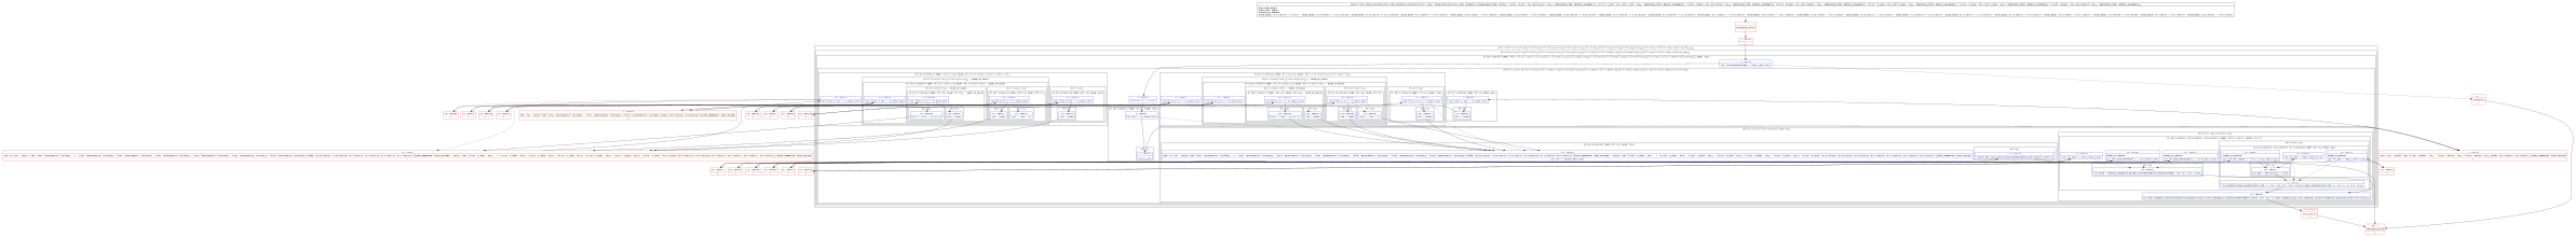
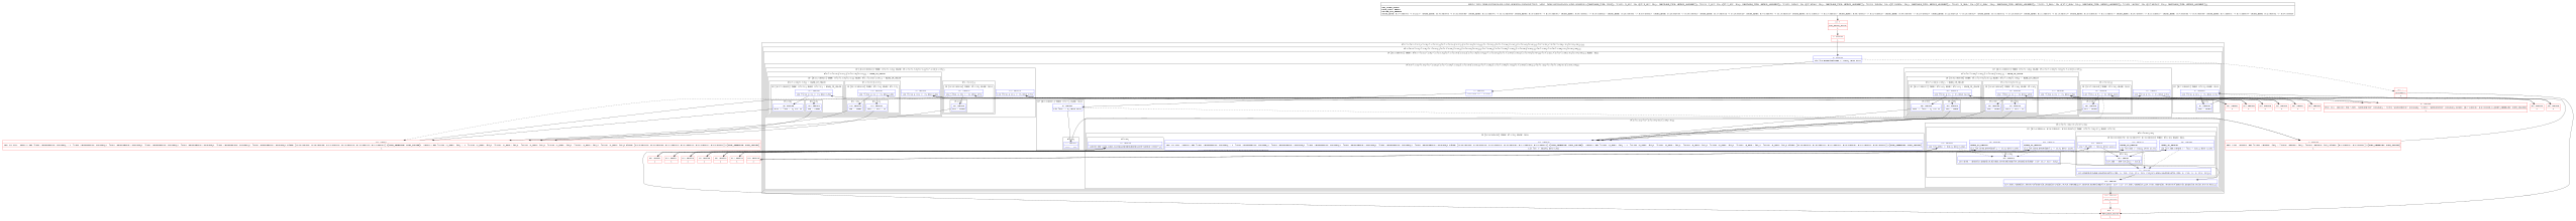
  digraph {
    fontname="Courier Prime"
    node [color=blue fontname="Courier Prime" shape=record]
    edge [fontname="Courier Prime"]
    n1 [label="{5\:\ 0x0007|lr16 = 20l}"]
    n2 [label="{4\:\ 0x0005|lif (r16 == 0) goto L67l}"]
    n3 [label="{8\:\ 0x000d|lr8 = truel}"]
    n4 [label="{7\:\ 0x000b|lif ((r16 & 64) != 0) goto L70l}"]
    n5 [label="{13\:\ 0x0016|lr8 = truel}"]
    n6 [label="{12\:\ 0x0014|lif ((r16 & 34) != 0) goto L75l}"]
    n7 [label="{54\:\ 0x0032|lr8 = truel}"]
    n8 [label="{55\:\ 0x0034|lr15 \-= r13 \- 1l}"]
    n9 [label="{53\:\ 0x0030|lif ((r16 & 2) != 0) goto L88l}"]
    n10 [label="{58\:\ 0x003d|lr15 \-= (r13 \- 1) \>\>\> 1l}"]
    n11 [label="{59\:\ 0x0044|lr8 = truel}"]
    n12 [label="{57\:\ 0x003b|lif ((r16 & 2) != 0) goto L92l}"]
    n13 [label="{51\:\ 0x002c|lif ((r16 & 32) != 0) goto L86l}"]
    n14 [label="{10\:\ 0x0010|lif ((r16 & 16) != 0) goto L73l}"]
    n15 [label="{18\:\ 0x001f|lr7 = truel}"]
    n16 [label="{17\:\ 0x001d|lif ((r16 & 9) != 0) goto L80l}"]
    n17 [label="{44\:\ 0x004e|lr8 = truel}"]
    n18 [label="{45\:\ 0x0050|lr14 \-= r12 \- 1l}"]
    n19 [label="{43\:\ 0x004c|lif ((r16 & 1) != 0) goto L98l}"]
    n20 [label="{48\:\ 0x0059|lr14 \-= (r12 \- 1) \>\>\> 1l}"]
    n21 [label="{49\:\ 0x0060|lr8 = truel}"]
    n22 [label="{47\:\ 0x0057|lif ((r16 & 1) != 0) goto L102l}"]
    n23 [label="{41\:\ 0x0048|lif ((r16 & 8) != 0) goto L96l}"]
    n24 [label="{15\:\ 0x0019|lif ((r16 & 4) != 0) goto L78l}"]
    n25 [label="{38\:\ 0x0085|lr9.rgb = new int[r12 * r13]l}"]
    n26 [label="{30\:\ 0x0078|lif (r9.rgb == null) goto L116l}"]
    n27 [label="{32\:\ 0x007c|ADDED_TO_REGION\l|lif (r9.rgb != null) goto L114l}"]
    n28 [label="{34\:\ 0x0083|ADDED_TO_REGION\l|lif (r9.rgb.length != (r12 * r13)) goto L116l}"]
    n29 [label="{35\:\ 0x008b|lr9.graphicbitmap.getPixels(r9.rgb, 0, r12, r10, r11, r12, r13)lr9.area.setPixels(r9.rgb, 0, r12, 0, 0, r12, r13)l}"]
    n30 [label="{39\:\ 0x00c5|lr9.area = android.graphics.Bitmap.createBitmap(r9.graphicbitmap, r10, r11, r12, r13)l}"]
    n31 [label="{24\:\ 0x0064|lif (r9.area != null) goto L106l}"]
    n32 [label="{26\:\ 0x006c|ADDED_TO_REGION\l|lif (r9.area.getWidth() == r12) goto L108l}"]
    n33 [label="{28\:\ 0x0074|ADDED_TO_REGION\l|lif (r9.area.getHeight() == r13) goto L110l}"]
    n34 [label="{36\:\ 0x00a5|lr9.font.tmpPaint.setStyle(android.graphics.Paint.Style.STROKE)lr9.canvas.drawBitmap(r9.area, r14, r15, r9.font.tmpPaint)lr9.font.tmpPaint.setStyle(android.graphics.Paint.Style.FILL)l}"]
    n35 [label="{21\:\ 0x0029|lthrow new java.lang.IllegalArgumentException(\"anchor error\")l}"]
    n36 [label="{19\:\ 0x0020|PHI: r8 r14l  0x0020: PHI (r8v7 'anchorError' boolean) = l  (r8v5 'anchorError' boolean)l  (r8v4 'anchorError' boolean)l  (r8v4 'anchorError' boolean)l  (r8v6 'anchorError' boolean)l  (r8v4 'anchorError' boolean)l  (r8v8 'anchorError' boolean)l binds: [B:49:0x0060, B:48:0x0059, B:45:0x0050, B:44:0x004e, B:17:0x001d, B:18:0x001f] A[DONT_GENERATE, DONT_INLINE]l  0x0020: PHI (r14v3 'x_dest' int) = l  (r14v0 'x_dest' int)l  (r14v1 'x_dest' int)l  (r14v2 'x_dest' int)l  (r14v0 'x_dest' int)l  (r14v0 'x_dest' int)l  (r14v0 'x_dest' int)l binds: [B:49:0x0060, B:48:0x0059, B:45:0x0050, B:44:0x004e, B:17:0x001d, B:18:0x001f] A[DONT_GENERATE, DONT_INLINE]\l|lif (r8 != false) goto L82l}"]
    n37 [label="{3\:\ 0x0004|lboolean r8 = falsel}"]
    n38 [label="{2\:\ 0x0002|lif (r9.graphicbitmap != null) goto L65l}"]
    n39 [color=red label="{6\:\ 0x0009|PHI: r16l  0x0009: PHI (r16v1 'anchor' int) = (r16v0 'anchor' int), (r16v2 'anchor' int) binds: [B:4:0x0005, B:5:0x0007] A[DONT_GENERATE, DONT_INLINE]\l|l}"]
    n40 [color=red label="{9\:\ 0x000e|PHI: r8l  0x000e: PHI (r8v1 'anchorError' boolean) = (r8v0 'anchorError' boolean), (r8v10 'anchorError' boolean) binds: [B:7:0x000b, B:8:0x000d] A[DONT_GENERATE, DONT_INLINE]\l|l}"]
    n41 [color=red label="{14\:\ 0x0017|PHI: r8 r15l  0x0017: PHI (r8v4 'anchorError' boolean) = l  (r8v2 'anchorError' boolean)l  (r8v1 'anchorError' boolean)l  (r8v1 'anchorError' boolean)l  (r8v3 'anchorError' boolean)l  (r8v1 'anchorError' boolean)l  (r8v9 'anchorError' boolean)l binds: [B:59:0x0044, B:58:0x003d, B:55:0x0034, B:54:0x0032, B:12:0x0014, B:13:0x0016] A[DONT_GENERATE, DONT_INLINE]l  0x0017: PHI (r15v3 'y_dest' int) = l  (r15v0 'y_dest' int)l  (r15v1 'y_dest' int)l  (r15v2 'y_dest' int)l  (r15v0 'y_dest' int)l  (r15v0 'y_dest' int)l  (r15v0 'y_dest' int)l binds: [B:59:0x0044, B:58:0x003d, B:55:0x0034, B:54:0x0032, B:12:0x0014, B:13:0x0016] A[DONT_GENERATE, DONT_INLINE]\l|l}"]
    n42 [color=red label="{52\:\ 0x002e|l}"]
    n43 [color=red label="{56\:\ 0x0039|l}"]
    n44 [color=red label="{11\:\ 0x0012|l}"]
    n45 [color=red label="{50\:\ 0x002a|l}"]
    n46 [color=red label="{42\:\ 0x004a|l}"]
    n47 [color=red label="{46\:\ 0x0055|l}"]
    n48 [color=red label="{16\:\ 0x001b|l}"]
    n49 [color=red label="{40\:\ 0x0046|l}"]
    n50 [color=red label="{22\:\ ?|MTH_EXIT_BLOCK\l|l}"]
    n51 [color=red label="{20\:\ 0x0022|l}"]
    n52 [color=red label="{23\:\ 0x0062|l}"]
    n53 [color=red label="{31\:\ 0x007a|l}"]
    n54 [color=red label="{33\:\ 0x007e|l}"]
    n55 [color=red label="{25\:\ 0x0066|l}"]
    n56 [color=red label="{27\:\ 0x006e|l}"]
    n57 [color=red label="{29\:\ 0x0076|l}"]
    n58 [color=red label="{37\:\ 0x00c4|ORIG_RETURN\l|l}"]
    n59 [color=red label="{60\:\ ?|SYNTHETIC\l|l}"]
    n60 [color=red label="{0\:\ ?|MTH_ENTER_BLOCK\l|l}"]
    n61 [color=red label="{1\:\ 0x0000|l}"]
    n62 [label="{public void javax.microedition.lcdui.Graphics.copyArea((r9v0 'this' javax.microedition.lcdui.Graphics A[IMMUTABLE_TYPE, THIS]), (r10v0 'x_src' int A[D('x_src' int), IMMUTABLE_TYPE, METHOD_ARGUMENT]), (r11v0 'y_src' int A[D('y_src' int), IMMUTABLE_TYPE, METHOD_ARGUMENT]), (r12v0 'width' int A[D('width' int), IMMUTABLE_TYPE, METHOD_ARGUMENT]), (r13v0 'height' int A[D('height' int), IMMUTABLE_TYPE, METHOD_ARGUMENT]), (r14v0 'x_dest' int A[D('x_dest' int), IMMUTABLE_TYPE, METHOD_ARGUMENT]), (r15v0 'y_dest' int A[D('y_dest' int), IMMUTABLE_TYPE, METHOD_ARGUMENT]), (r16v0 'anchor' int A[D('anchor' int), IMMUTABLE_TYPE, METHOD_ARGUMENT]))  | USE_LINES_HINTS\lTYPE_VARS: EMPTY\lINLINE_NOT_NEEDED\lCROSS_EDGE: B:37:0x00c4 \-\> B:22:?, CROSS_EDGE: B:34:0x0083 \-\> B:35:0x008b, CROSS_EDGE: B:32:0x007c \-\> B:35:0x008b, CROSS_EDGE: B:30:0x0078 \-\> B:38:0x0085, CROSS_EDGE: B:39:0x00c5 \-\> B:36:0x00a5, CROSS_EDGE: B:26:0x006c \-\> B:39:0x00c5, CROSS_EDGE: B:24:0x0064 \-\> B:39:0x00c5, CROSS_EDGE: B:17:0x001d \-\> B:19:0x0020, CROSS_EDGE: B:44:0x004e \-\> B:19:0x0020, CROSS_EDGE: B:45:0x0050 \-\> B:19:0x0020, CROSS_EDGE: B:48:0x0059 \-\> B:19:0x0020, CROSS_EDGE: B:49:0x0060 \-\> B:19:0x0020, CROSS_EDGE: B:12:0x0014 \-\> B:14:0x0017, CROSS_EDGE: B:54:0x0032 \-\> B:14:0x0017, CROSS_EDGE: B:55:0x0034 \-\> B:14:0x0017, CROSS_EDGE: B:58:0x003d \-\> B:14:0x0017, CROSS_EDGE: B:59:0x0044 \-\> B:14:0x0017, CROSS_EDGE: B:7:0x000b \-\> B:9:0x000e, CROSS_EDGE: B:4:0x0005 \-\> B:6:0x0009, CROSS_EDGE: B:2:0x0002 \-\> B:37:0x00c4\l}" color=""]
    subgraph cluster_1 {
      label="R(1:(1:(6:3|(1:5)|(1:8)|(1:(1:13))(1:(1:(1:54)(1:55))(1:(1:58)(1:59)))|(1:(1:18))(1:(1:(1:44)(1:45))(1:(1:48)(1:49)))|(2:(1:21)|(2:(2:(1:38)|35)(1:39)|36)))))"
      subgraph cluster_2 {
        label="R(1:(6:3|(1:5)|(1:8)|(1:(1:13))(1:(1:(1:54)(1:55))(1:(1:58)(1:59)))|(1:(1:18))(1:(1:(1:44)(1:45))(1:(1:48)(1:49)))|(2:(1:21)|(2:(2:(1:38)|35)(1:39)|36))))"
        subgraph cluster_3 {
          label="IF [B:2:0x0002] THEN: R(6:3|(1:5)|(1:8)|(1:(1:13))(1:(1:(1:54)(1:55))(1:(1:58)(1:59)))|(1:(1:18))(1:(1:(1:44)(1:45))(1:(1:48)(1:49)))|(2:(1:21)|(2:(2:(1:38)|35)(1:39)|36))) ELSE: null"
          n38
          subgraph cluster_4 {
            label="R(6:3|(1:5)|(1:8)|(1:(1:13))(1:(1:(1:54)(1:55))(1:(1:58)(1:59)))|(1:(1:18))(1:(1:(1:44)(1:45))(1:(1:48)(1:49)))|(2:(1:21)|(2:(2:(1:38)|35)(1:39)|36)))"
            n37
            subgraph cluster_5 {
              label="IF [B:4:0x0005] THEN: R(1:5) ELSE: null"
              n2
              subgraph cluster_6 {
                label="R(1:5)"
                n1
              }
            }
            subgraph cluster_7 {
              label="IF [B:7:0x000b] THEN: R(1:8) ELSE: null"
              n4
              subgraph cluster_8 {
                label="R(1:8)"
                n3
              }
            }
            subgraph cluster_9 {
              label="IF [B:10:0x0010] THEN: R(1:(1:13)) ELSE: R(1:(1:(1:54)(1:55))(1:(1:58)(1:59)))"
              n14
              subgraph cluster_10 {
                label="R(1:(1:13))"
                subgraph cluster_11 {
                  label="IF [B:12:0x0014] THEN: R(1:13) ELSE: null"
                  n6
                  subgraph cluster_12 {
                    label="R(1:13)"
                    n5
                  }
                }
              }
              subgraph cluster_13 {
                label="R(1:(1:(1:54)(1:55))(1:(1:58)(1:59))) | ELSE_IF_CHAIN\l"
                subgraph cluster_14 {
                  label="IF [B:51:0x002c] THEN: R(1:(1:54)(1:55)) ELSE: R(1:(1:58)(1:59)) | ELSE_IF_CHAIN\l"
                  n13
                  subgraph cluster_15 {
                    label="R(1:(1:54)(1:55))"
                    subgraph cluster_16 {
                      label="IF [B:53:0x0030] THEN: R(1:54) ELSE: R(1:55)"
                      n9
                      subgraph cluster_17 {
                        label="R(1:54)"
                        n7
                      }
                      subgraph cluster_18 {
                        label="R(1:55)"
                        n8
                      }
                    }
                  }
                  subgraph cluster_19 {
                    label="R(1:(1:58)(1:59)) | ELSE_IF_CHAIN\l"
                    subgraph cluster_20 {
                      label="IF [B:57:0x003b] THEN: R(1:58) ELSE: R(1:59) | ELSE_IF_CHAIN\l"
                      n12
                      subgraph cluster_21 {
                        label="R(1:58)"
                        n10
                      }
                      subgraph cluster_22 {
                        label="R(1:59)"
                        n11
                      }
                    }
                  }
                }
              }
            }
            subgraph cluster_23 {
              label="IF [B:15:0x0019] THEN: R(1:(1:18)) ELSE: R(1:(1:(1:44)(1:45))(1:(1:48)(1:49)))"
              n24
              subgraph cluster_24 {
                label="R(1:(1:18))"
                subgraph cluster_25 {
                  label="IF [B:17:0x001d] THEN: R(1:18) ELSE: null"
                  n16
                  subgraph cluster_26 {
                    label="R(1:18)"
                    n15
                  }
                }
              }
              subgraph cluster_27 {
                label="R(1:(1:(1:44)(1:45))(1:(1:48)(1:49))) | ELSE_IF_CHAIN\l"
                subgraph cluster_28 {
                  label="IF [B:41:0x0048] THEN: R(1:(1:44)(1:45)) ELSE: R(1:(1:48)(1:49)) | ELSE_IF_CHAIN\l"
                  n23
                  subgraph cluster_29 {
                    label="R(1:(1:44)(1:45))"
                    subgraph cluster_30 {
                      label="IF [B:43:0x004c] THEN: R(1:44) ELSE: R(1:45)"
                      n19
                      subgraph cluster_31 {
                        label="R(1:44)"
                        n17
                      }
                      subgraph cluster_32 {
                        label="R(1:45)"
                        n18
                      }
                    }
                  }
                  subgraph cluster_33 {
                    label="R(1:(1:48)(1:49)) | ELSE_IF_CHAIN\l"
                    subgraph cluster_34 {
                      label="IF [B:47:0x0057] THEN: R(1:48) ELSE: R(1:49) | ELSE_IF_CHAIN\l"
                      n22
                      subgraph cluster_35 {
                        label="R(1:48)"
                        n20
                      }
                      subgraph cluster_36 {
                        label="R(1:49)"
                        n21
                      }
                    }
                  }
                }
              }
            }
            subgraph cluster_37 {
              label="R(2:(1:21)|(2:(2:(1:38)|35)(1:39)|36))"
              subgraph cluster_38 {
                label="R(2:(2:(1:38)|35)(1:39)|36)"
                n34
                subgraph cluster_39 {
                  label="IF [B:24:0x0064, B:26:0x006c, B:28:0x0074] THEN: R(2:(1:38)|35) ELSE: R(1:39)"
                  n31
                  n32
                  n33
                  subgraph cluster_40 {
                    label="R(2:(1:38)|35)"
                    n29
                    subgraph cluster_41 {
                      label="IF [B:30:0x0078, B:32:0x007c, B:34:0x0083] THEN: R(1:38) ELSE: null"
                      n26
                      n27
                      n28
                      subgraph cluster_42 {
                        label="R(1:38)"
                        n25
                      }
                    }
                  }
                  subgraph cluster_43 {
                    label="R(1:39)"
                    n30
                  }
                }
              }
              subgraph cluster_44 {
                label="IF [B:19:0x0020] THEN: R(1:21) ELSE: null"
                n36
                subgraph cluster_45 {
                  label="R(1:21)"
                  n35
                }
              }
            }
          }
        }
      }
    }
    n1 -> n39
    n2 -> n1
    n2 -> n39 [style=dashed]
    n3 -> n40
    n4 -> n3
    n4 -> n40 [style=dashed]
    n5 -> n41
    n6 -> n5
    n6 -> n41 [style=dashed]
    n7 -> n41
+   n8 -> n41
    n9 -> n7
    n9 -> n8 [style=dashed]
    n10 -> n41
    n11 -> n41
    n12 -> n10
    n12 -> n11 [style=dashed]
    n13 -> n42
    n13 -> n43 [style=dashed]
    n14 -> n44
    n14 -> n45 [style=dashed]
    n15 -> n36
    n16 -> n15
    n16 -> n36 [style=dashed]
    n17 -> n36
    n18 -> n36
    n19 -> n17
    n19 -> n18 [style=dashed]
    n20 -> n36
    n21 -> n36
    n22 -> n20
    n22 -> n21 [style=dashed]
    n23 -> n46
    n23 -> n47 [style=dashed]
    n24 -> n48
    n24 -> n49 [style=dashed]
    n25 -> n29
    n26 -> n25
    n26 -> n53 [style=dashed]
    n27 -> n29 [style=dashed]
    n27 -> n54
    n28 -> n25
    n28 -> n29 [style=dashed]
    n29 -> n34
    n30 -> n34
    n31 -> n30 [style=dashed]
    n31 -> n55
    n32 -> n30 [style=dashed]
    n32 -> n56
    n33 -> n30 [style=dashed]
    n33 -> n57
    n34 -> n58
    n35 -> n50
    n36 -> n51
    n36 -> n52 [style=dashed]
    n37 -> n2
    n38 -> n37
    n38 -> n59 [style=dashed]
    n39 -> n4
    n40 -> n14
    n41 -> n24
    n42 -> n9
    n43 -> n12
    n44 -> n6
    n45 -> n13
    n46 -> n19
    n47 -> n22
    n48 -> n16
    n49 -> n23
    n51 -> n35
    n52 -> n31
    n53 -> n27
    n54 -> n28
    n55 -> n32
    n56 -> n33
    n57 -> n26
    n58 -> n50
    n59 -> n50
    n60 -> n61
    n61 -> n38
    n62 -> n60
  }
